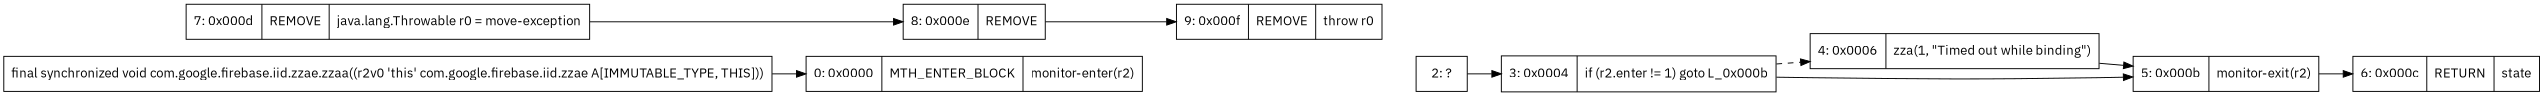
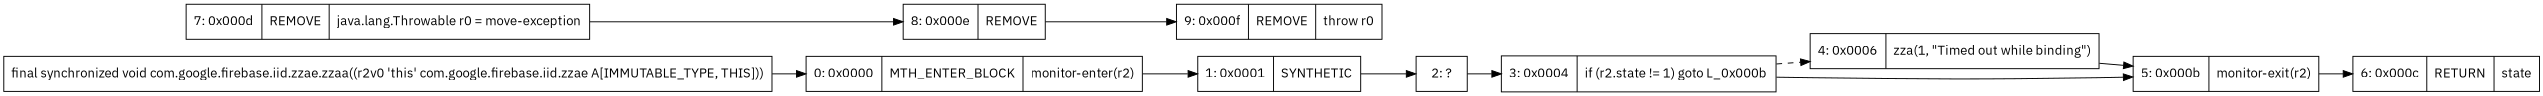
  digraph {
    fontname="IBM Plex Sans"
    rankdir=LR
    node [fontname="IBM Plex Sans" shape=record]
    edge [fontname="IBM Plex Sans"]
    n1 [label="{0\:\ 0x0000|MTH_ENTER_BLOCK\l|monitor\-enter(r2)\l}"]
+   n2 [label="{1\:\ 0x0001|SYNTHETIC\l}"]
    n3 [label="{2\:\ ?}"]
-   n4 [label="{3\:\ 0x0004|if (r2.enter != 1) goto L_0x000b\l}"]
+   n4 [label="{3\:\ 0x0004|if (r2.state != 1) goto L_0x000b\l}"]
    n5 [label="{7\:\ 0x000d|REMOVE\l|java.lang.Throwable r0 = move\-exception\l}"]
    n6 [label="{8\:\ 0x000e|REMOVE\l}"]
    n7 [label="{4\:\ 0x0006|zza(1, \"Timed out while binding\")\l}"]
    n8 [label="{5\:\ 0x000b|monitor\-exit(r2)\l}"]
    n9 [label="{6\:\ 0x000c|RETURN\l|state\l}"]
    n10 [label="{9\:\ 0x000f|REMOVE\l|throw r0\l}"]
    n11 [label="{final synchronized void com.google.firebase.iid.zzae.zzaa((r2v0 'this' com.google.firebase.iid.zzae A[IMMUTABLE_TYPE, THIS])) }"]
+   n1 -> n2
+   n2 -> n3
    n3 -> n4
    n4 -> n7 [style=dashed]
    n4 -> n8
    n5 -> n6
    n6 -> n10
    n7 -> n8
    n8 -> n9
    n11 -> n1
  }
